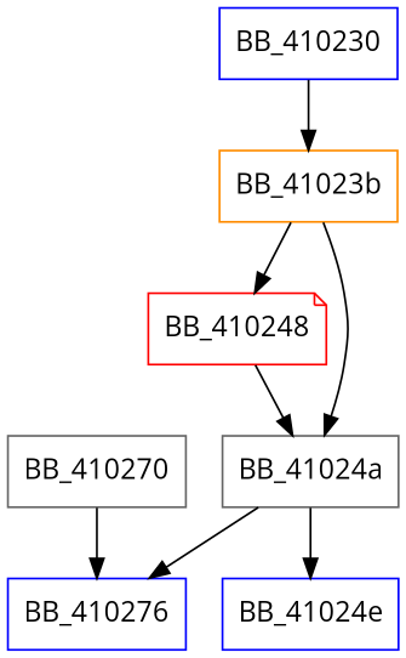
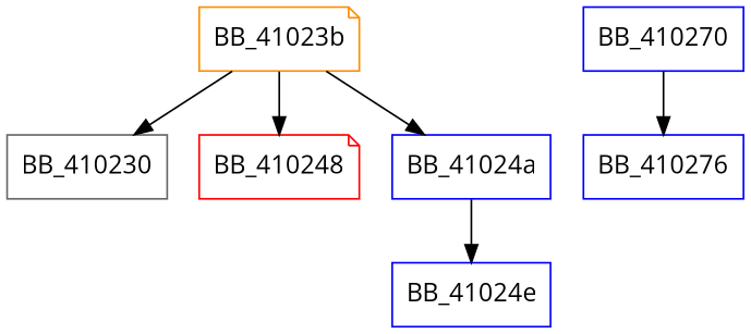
  digraph {
    fontname="Open Sans"
    node [color=blue fontname="Open Sans" shape=box]
    edge [fontname="Open Sans"]
-   BB_41023b [color=darkorange]
-   BB_410230
+   BB_41023b [color=darkorange shape=note]
+   BB_410230 [color=gray40]
    BB_410248 [color=red shape=note]
-   BB_41024a [color=gray40]
+   BB_41024a
    BB_41024e
    BB_410276
-   BB_410270 [color=gray40]
+   BB_410270
    BB_41023b -> BB_410248
    BB_41023b -> BB_41024a
-   BB_410230 -> BB_41023b
-   BB_410248 -> BB_41024a
+   BB_41023b -> BB_410230
    BB_41024a -> BB_41024e
-   BB_41024a -> BB_410276
    BB_410270 -> BB_410276
  }
